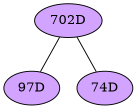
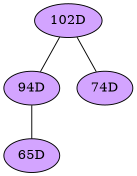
  graph {
    node [fillcolor="#D3A4FF" style=radial]
    edge [penwidth=1]
-   "102D" [label="702D"]
-   "97D"
+   "102D"
+   "97D" [label="94D"]
    n3 [label="74D"]
+   "65D"
    "102D" -- "97D"
    "102D" -- n3
+   "97D" -- "65D"
  }
